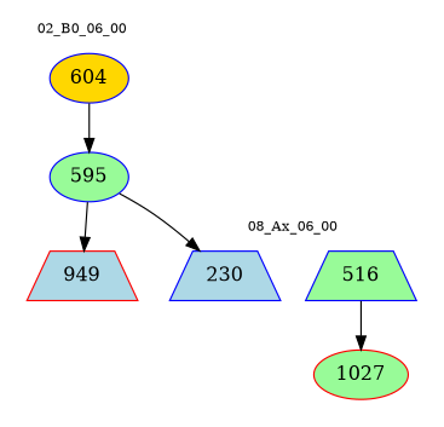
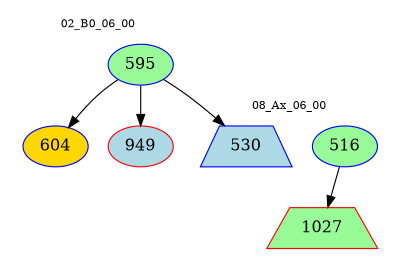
  digraph {
    node [color=blue fillcolor=palegreen shape=ellipse style=filled]
    edge [color=black]
-   n1 [label=516 shape=trapezium]
-   n2 [fillcolor=lightblue label=230 shape=trapezium]
-   n3 [color=red label=1027]
+   n1 [label=516]
+   n2 [fillcolor=lightblue label=530 shape=trapezium]
+   n3 [color=red label=1027 shape=trapezium]
    n4 [label=595]
    n5 [fillcolor=gold label=604]
-   n6 [color=red fillcolor=lightblue label=949 shape=trapezium]
+   n6 [color=red fillcolor=lightblue label=949]
    subgraph cluster_1 {
      color=white
      fontsize=10
      label="08_Ax_06_00"
      n1
      n2
      n3
    }
    subgraph cluster_2 {
      color=white
      fontsize=10
      label="02_B0_06_00"
      n4
      n5
      n6
    }
    n1 -> n3
    n4 -> n2
-   n5 -> n4
+   n4 -> n5
    n4 -> n6
  }
